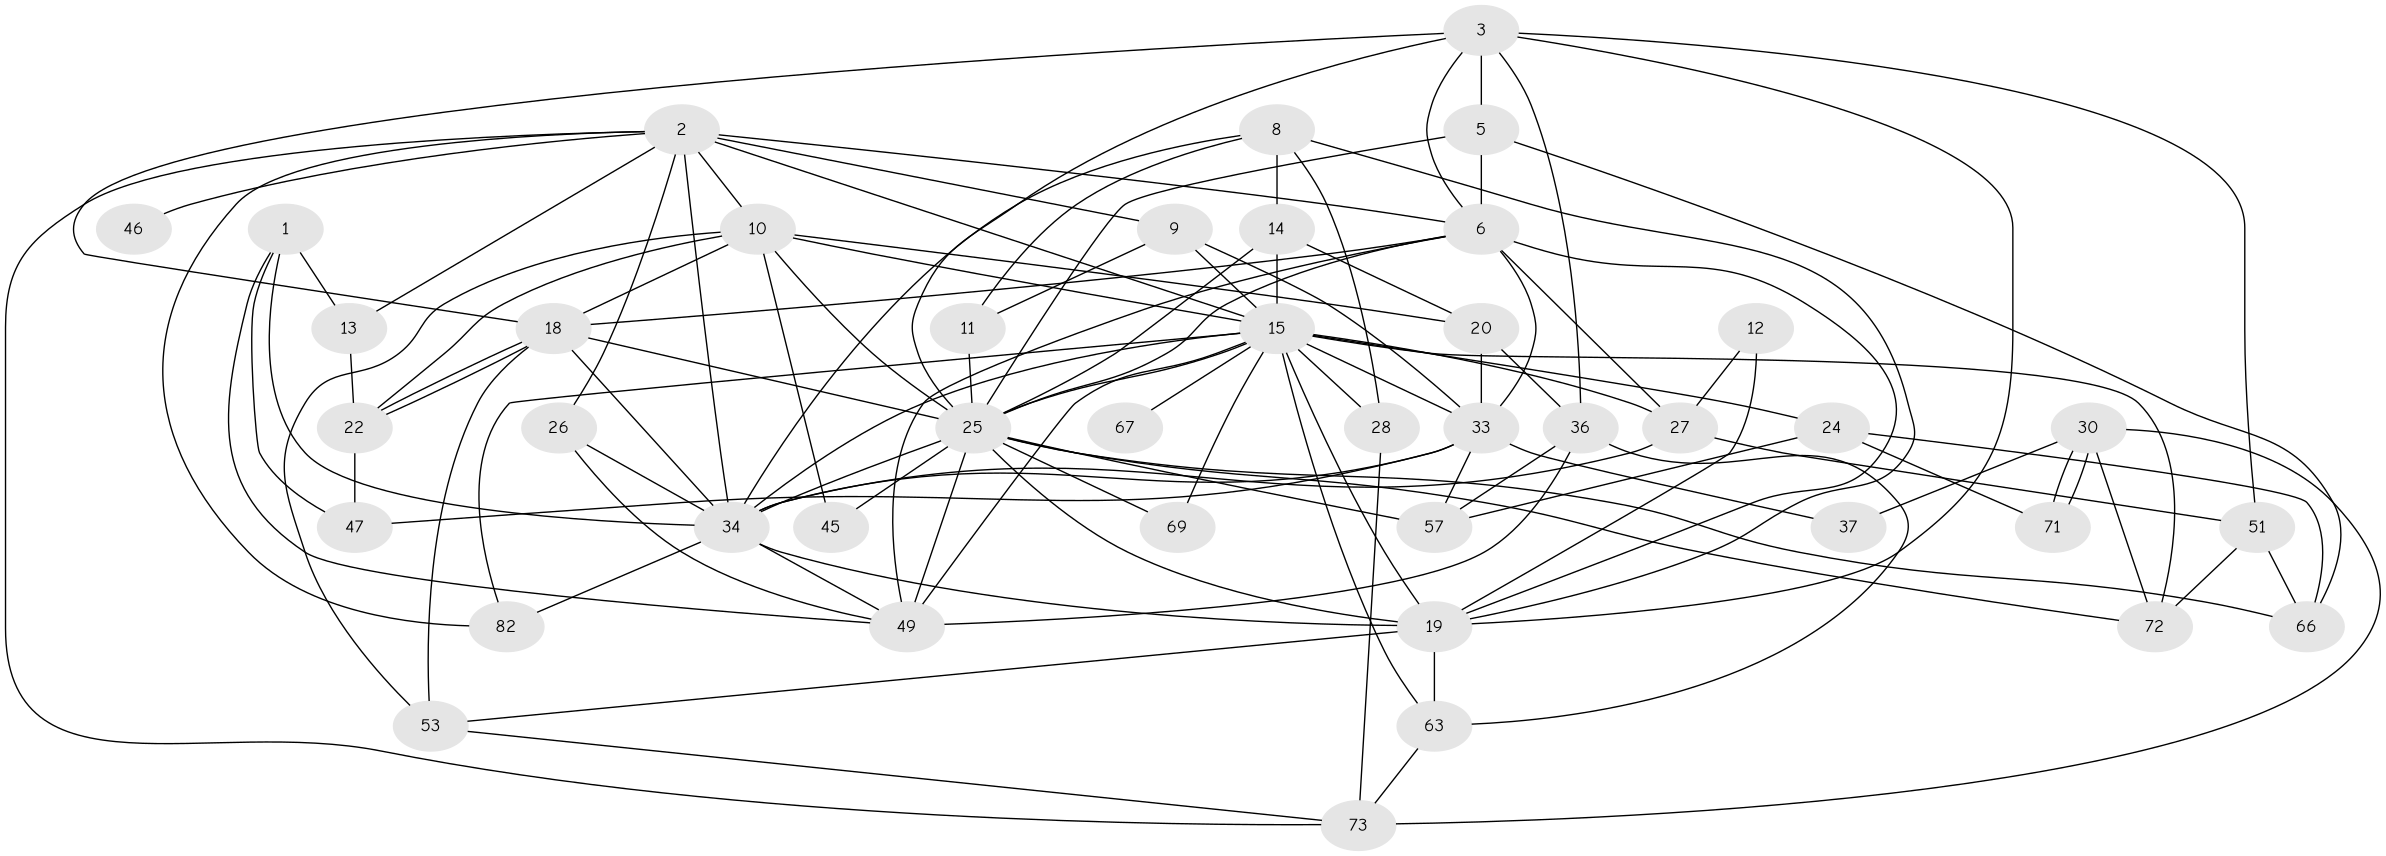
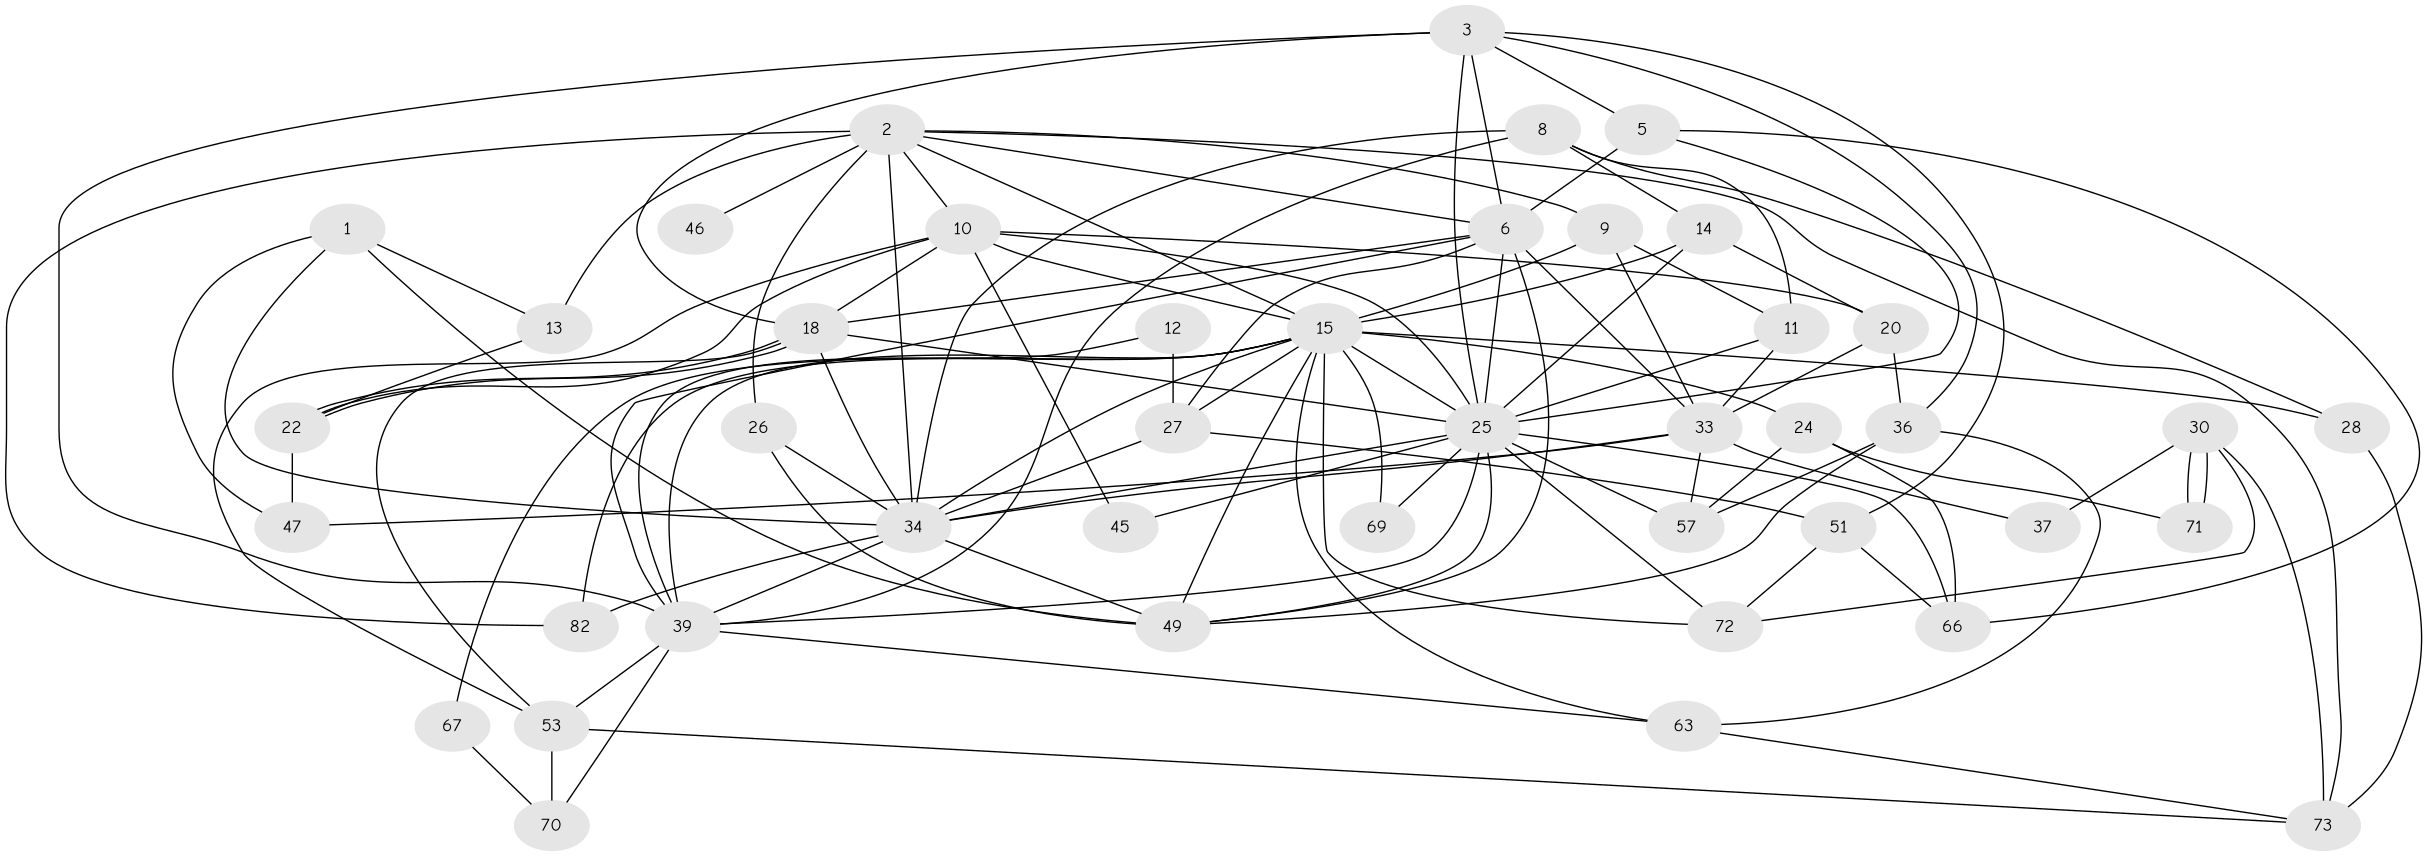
  graph {
    fontname="Comic Neue"
    node [color=gray90 fontname="Comic Neue" style=filled]
    edge [fontname="Comic Neue"]
    13 [super="+61"]
    22
    1
    34 [super="+35+56"]
    47
    49 [super="+78"]
    82
-   39 [super="+76+88" label=19]
+   39 [super="+76+88"]
    2 [super="+19"]
    6 [super="+7+77+23"]
    9
    10 [super="+21+54"]
    15 [super="+38+79+74+29"]
    26
    46
    73
    18 [super="+41"]
    25 [super="+91+59+50"]
    27
    33 [super="+40"]
    11
    20
    45
    53 [super="+60+55"]
    28
    24 [super="+43"]
    63
    67
    69
    72
    3 [super="+16"]
    5 [super="+80"]
    36
    51 [super="+75"]
    66
    57 [super="+83"]
+   70
    37
    8 [super="+17+44"]
    14 [super="+62"]
    12
    71
    30
    13 -- 22
    22 -- 47
    1 -- 13
    1 -- 34
    1 -- 47
    1 -- 49
    34 -- 49
    34 -- 82
    34 -- 39
    39 -- 53
    39 -- 63
+   39 -- 70
    2 -- 13
    2 -- 34 [weight=2]
    2 -- 82
    2 -- 6
    2 -- 9
    2 -- 10
    2 -- 15
    2 -- 26
    2 -- 46
    2 -- 73
    6 -- 49
    6 -- 39
    6 -- 18
    6 -- 25 [weight=3]
    6 -- 27
    6 -- 33
    9 -- 15
    9 -- 33
    9 -- 11
    10 -- 22
    10 -- 15 [weight=2]
    10 -- 18
    10 -- 25
    10 -- 20
    10 -- 45
    10 -- 53 [weight=2]
    15 -- 34 [weight=2]
    15 -- 49
    15 -- 82
    15 -- 39 [weight=2]
    15 -- 25 [weight=2]
    15 -- 27
-   15 -- 33
+   11 -- 33
    15 -- 28
    15 -- 24
    15 -- 63
    15 -- 67
    15 -- 69
    15 -- 72
    26 -- 34
    26 -- 49
    18 -- 22
    18 -- 22
    18 -- 34
    18 -- 25 [weight=2]
    18 -- 53
    25 -- 34
    25 -- 49
    25 -- 39
    25 -- 45
    25 -- 69
    25 -- 72
    25 -- 66
    25 -- 57 [weight=2]
    27 -- 34
    27 -- 51
    33 -- 34
    33 -- 47
    33 -- 57
    33 -- 37
    11 -- 25
    20 -- 33 [weight=2]
    20 -- 36
    53 -- 73
+   53 -- 70
    28 -- 73
    24 -- 66
    24 -- 57
    24 -- 71
    63 -- 73
+   67 -- 70
    3 -- 39
    3 -- 6
    3 -- 18
    3 -- 25
    3 -- 5
    3 -- 36
    3 -- 51
    5 -- 6 [weight=3]
    5 -- 25
    5 -- 66
    36 -- 49
    36 -- 63
    36 -- 57
    51 -- 72
    51 -- 66
    8 -- 34
    8 -- 39
    8 -- 11
    8 -- 28
    8 -- 14
    14 -- 15 [weight=2]
    14 -- 25 [weight=2]
    14 -- 20
    12 -- 39
    12 -- 27
    30 -- 73
    30 -- 72
    30 -- 37
    30 -- 71
    30 -- 71
  }
